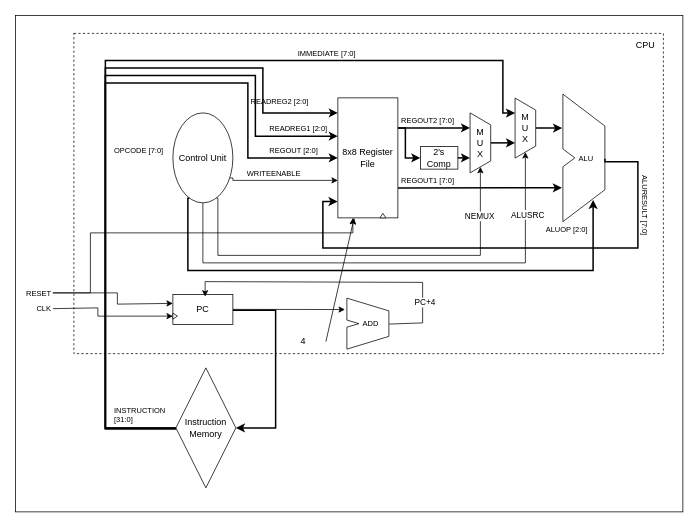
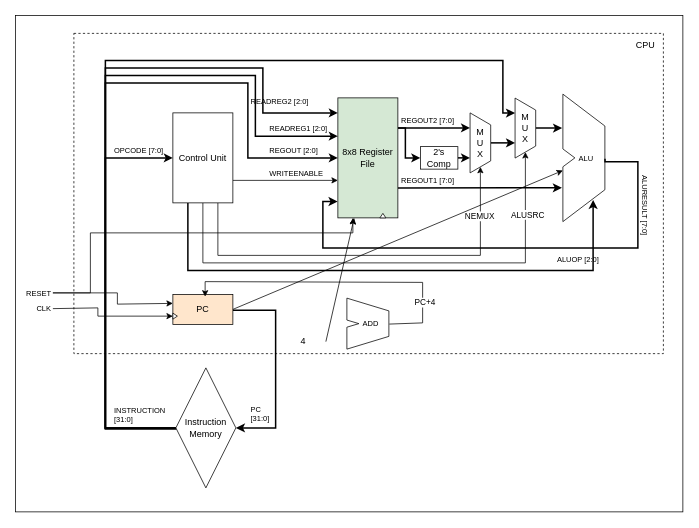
  <mxCell id="0" />
  <mxCell id="1" parent="0" />
  <mxCell id="2" value="" style="rounded=0;whiteSpace=wrap;html=1;strokeColor=#000000;strokeWidth=1;fillColor=none;fontSize=12;align=center;" parent="1" vertex="1"><mxGeometry x="20" y="20" width="890" height="662" as="geometry" /></mxCell>
  <mxCell id="3" value="" style="rounded=0;whiteSpace=wrap;html=1;dashed=1;strokeColor=#000000;fillColor=none;fontSize=10;align=center;perimeterSpacing=0;strokeWidth=1;" parent="1" vertex="1"><mxGeometry x="98" y="44" width="786" height="427" as="geometry" /></mxCell>
  <mxCell id="4" value="OPCODE [7:0]" style="text;html=1;align=left;verticalAlign=middle;resizable=0;points=[];autosize=1;fontSize=10;" parent="1" vertex="1"><mxGeometry x="150" y="190" width="80" height="20" as="geometry" /></mxCell>
  <mxCell id="5" style="edgeStyle=orthogonalEdgeStyle;rounded=0;orthogonalLoop=1;jettySize=auto;html=1;exitX=1;exitY=0.75;exitDx=0;exitDy=0;" parent="1" source="11" target="15" edge="1"><mxGeometry relative="1" as="geometry"><Array as="points"><mxPoint x="310" y="240" /></Array></mxGeometry></mxCell>
  <mxCell id="6" style="edgeStyle=orthogonalEdgeStyle;rounded=0;orthogonalLoop=1;jettySize=auto;html=1;exitX=0.75;exitY=1;exitDx=0;exitDy=0;entryX=1;entryY=0.5;entryDx=0;entryDy=0;fontSize=10;" parent="1" source="11" target="27" edge="1"><mxGeometry relative="1" as="geometry"><Array as="points"><mxPoint x="290" y="340" /><mxPoint x="640" y="340" /></Array></mxGeometry></mxCell>
  <mxCell id="7" value="NEMUX" style="edgeLabel;html=1;align=center;verticalAlign=middle;resizable=0;points=[];" vertex="1" connectable="0" parent="6"><mxGeometry x="0.759" y="2" relative="1" as="geometry"><mxPoint as="offset" /></mxGeometry></mxCell>
  <mxCell id="8" style="edgeStyle=orthogonalEdgeStyle;rounded=0;orthogonalLoop=1;jettySize=auto;html=1;exitX=0.5;exitY=1;exitDx=0;exitDy=0;entryX=1;entryY=0.5;entryDx=0;entryDy=0;fontSize=10;" parent="1" source="11" target="34" edge="1"><mxGeometry relative="1" as="geometry"><Array as="points"><mxPoint x="270" y="350" /><mxPoint x="700" y="350" /></Array></mxGeometry></mxCell>
  <mxCell id="9" value="ALUSRC" style="edgeLabel;html=1;align=center;verticalAlign=middle;resizable=0;points=[];" vertex="1" connectable="0" parent="8"><mxGeometry x="0.749" y="-2" relative="1" as="geometry"><mxPoint as="offset" /></mxGeometry></mxCell>
  <mxCell id="10" style="edgeStyle=orthogonalEdgeStyle;rounded=0;orthogonalLoop=1;jettySize=auto;html=1;exitX=0.25;exitY=1;exitDx=0;exitDy=0;fontSize=10;entryX=0.504;entryY=0.83;entryDx=0;entryDy=0;entryPerimeter=0;strokeWidth=2;" parent="1" source="11" target="37" edge="1"><mxGeometry relative="1" as="geometry"><Array as="points"><mxPoint x="250" y="360" /><mxPoint x="790" y="360" /></Array></mxGeometry></mxCell>
- <mxCell id="11" value="Control Unit" style="ellipse;whiteSpace=wrap;html=1;" parent="1" vertex="1"><mxGeometry x="230" y="150" width="80" height="120" as="geometry" /></mxCell>
+ <mxCell id="11" value="Control Unit" style="rounded=0;whiteSpace=wrap;html=1;" parent="1" vertex="1"><mxGeometry x="230" y="150" width="80" height="120" as="geometry" /></mxCell>
  <mxCell id="12" style="edgeStyle=orthogonalEdgeStyle;rounded=0;orthogonalLoop=1;jettySize=auto;html=1;exitX=1;exitY=0.25;exitDx=0;exitDy=0;entryX=0.25;entryY=1;entryDx=0;entryDy=0;strokeWidth=2;" parent="1" source="15" target="27" edge="1"><mxGeometry relative="1" as="geometry" /></mxCell>
  <mxCell id="13" style="edgeStyle=orthogonalEdgeStyle;rounded=0;orthogonalLoop=1;jettySize=auto;html=1;exitX=1;exitY=0.25;exitDx=0;exitDy=0;entryX=0;entryY=0.5;entryDx=0;entryDy=0;strokeWidth=2;" parent="1" source="15" target="25" edge="1"><mxGeometry relative="1" as="geometry"><Array as="points"><mxPoint x="540" y="170" /><mxPoint x="540" y="210" /></Array></mxGeometry></mxCell>
  <mxCell id="14" style="edgeStyle=orthogonalEdgeStyle;rounded=0;orthogonalLoop=1;jettySize=auto;html=1;exitX=1;exitY=0.75;exitDx=0;exitDy=0;entryX=-0.016;entryY=0.735;entryDx=0;entryDy=0;entryPerimeter=0;fontSize=10;strokeWidth=2;" parent="1" source="15" target="37" edge="1"><mxGeometry relative="1" as="geometry" /></mxCell>
- <mxCell id="15" value="8x8 Register File" style="rounded=0;whiteSpace=wrap;html=1;" parent="1" vertex="1"><mxGeometry x="450" y="130" width="80" height="160" as="geometry" /></mxCell>
+ <mxCell id="15" value="8x8 Register File" style="rounded=0;whiteSpace=wrap;html=1;fillColor=#d5e8d4;" parent="1" vertex="1"><mxGeometry x="450" y="130" width="80" height="160" as="geometry" /></mxCell>
+ <mxCell id="16" style="edgeStyle=orthogonalEdgeStyle;rounded=0;orthogonalLoop=1;jettySize=auto;html=1;exitX=0;exitY=0.5;exitDx=0;exitDy=0;entryX=0;entryY=0.5;entryDx=0;entryDy=0;strokeWidth=2;" parent="1" source="21" target="11" edge="1"><mxGeometry relative="1" as="geometry"><Array as="points"><mxPoint x="140" y="570" /><mxPoint x="140" y="210" /></Array></mxGeometry></mxCell>
  <mxCell id="17" style="edgeStyle=orthogonalEdgeStyle;rounded=0;orthogonalLoop=1;jettySize=auto;html=1;exitX=0;exitY=0.5;exitDx=0;exitDy=0;entryX=0;entryY=0.125;entryDx=0;entryDy=0;entryPerimeter=0;strokeWidth=2;" parent="1" source="21" target="15" edge="1"><mxGeometry relative="1" as="geometry"><mxPoint x="390" y="150" as="targetPoint" /><Array as="points"><mxPoint x="140" y="571" /><mxPoint x="140" y="90" /><mxPoint x="350" y="90" /><mxPoint x="350" y="150" /></Array></mxGeometry></mxCell>
  <mxCell id="18" style="edgeStyle=orthogonalEdgeStyle;rounded=0;orthogonalLoop=1;jettySize=auto;html=1;exitX=0;exitY=0.5;exitDx=0;exitDy=0;strokeWidth=2;" parent="1" source="21" target="15" edge="1"><mxGeometry relative="1" as="geometry"><mxPoint x="390" y="180" as="targetPoint" /><Array as="points"><mxPoint x="140" y="570" /><mxPoint x="140" y="100" /><mxPoint x="340" y="100" /><mxPoint x="340" y="181" /></Array></mxGeometry></mxCell>
  <mxCell id="19" style="edgeStyle=orthogonalEdgeStyle;rounded=0;orthogonalLoop=1;jettySize=auto;html=1;exitX=0;exitY=0.5;exitDx=0;exitDy=0;entryX=0;entryY=0.5;entryDx=0;entryDy=0;strokeWidth=2;" parent="1" source="21" target="15" edge="1"><mxGeometry relative="1" as="geometry"><Array as="points"><mxPoint x="140" y="570" /><mxPoint x="140" y="110" /><mxPoint x="330" y="110" /><mxPoint x="330" y="210" /></Array></mxGeometry></mxCell>
  <mxCell id="20" style="edgeStyle=orthogonalEdgeStyle;rounded=0;orthogonalLoop=1;jettySize=auto;html=1;exitX=0;exitY=0.5;exitDx=0;exitDy=0;entryX=0.25;entryY=1;entryDx=0;entryDy=0;fontSize=10;strokeWidth=2;" parent="1" source="21" target="34" edge="1"><mxGeometry relative="1" as="geometry"><Array as="points"><mxPoint x="140" y="571" /><mxPoint x="140" y="80" /><mxPoint x="670" y="80" /><mxPoint x="670" y="150" /></Array></mxGeometry></mxCell>
  <mxCell id="21" value="Instruction Memory" style="rhombus;whiteSpace=wrap;html=1;" parent="1" vertex="1"><mxGeometry x="234" y="490" width="80" height="160" as="geometry" /></mxCell>
  <mxCell id="22" style="edgeStyle=orthogonalEdgeStyle;rounded=0;orthogonalLoop=1;jettySize=auto;html=1;exitX=1;exitY=0.5;exitDx=0;exitDy=0;entryX=1;entryY=0.5;entryDx=0;entryDy=0;strokeWidth=2;" parent="1" target="21" edge="1"><mxGeometry relative="1" as="geometry"><Array as="points"><mxPoint x="367" y="413" /><mxPoint x="367" y="570" /></Array><mxPoint x="310" y="413" as="sourcePoint" /><mxPoint x="327" y="535" as="targetPoint" /></mxGeometry></mxCell>
- <mxCell id="23" value="PC" style="rounded=0;whiteSpace=wrap;html=1;" parent="1" vertex="1"><mxGeometry x="230" y="392" width="80" height="40" as="geometry" /></mxCell>
+ <mxCell id="23" value="PC" style="rounded=0;whiteSpace=wrap;html=1;fillColor=#ffe6cc;" parent="1" vertex="1"><mxGeometry x="230" y="392" width="80" height="40" as="geometry" /></mxCell>
  <mxCell id="24" style="edgeStyle=orthogonalEdgeStyle;rounded=0;orthogonalLoop=1;jettySize=auto;html=1;exitX=1;exitY=0.5;exitDx=0;exitDy=0;entryX=0.75;entryY=1;entryDx=0;entryDy=0;strokeWidth=2;" parent="1" source="25" target="27" edge="1"><mxGeometry relative="1" as="geometry" /></mxCell>
  <mxCell id="25" value="2's Comp" style="rounded=0;whiteSpace=wrap;html=1;" parent="1" vertex="1"><mxGeometry x="560" y="195" width="50" height="30" as="geometry" /></mxCell>
  <mxCell id="26" style="edgeStyle=orthogonalEdgeStyle;rounded=0;orthogonalLoop=1;jettySize=auto;html=1;exitX=0.5;exitY=0;exitDx=0;exitDy=0;entryX=0.75;entryY=1;entryDx=0;entryDy=0;fontSize=10;strokeWidth=2;" parent="1" source="27" target="34" edge="1"><mxGeometry relative="1" as="geometry" /></mxCell>
  <mxCell id="27" value="M&lt;br&gt;U&lt;br&gt;X" style="shape=trapezoid;perimeter=trapezoidPerimeter;whiteSpace=wrap;html=1;rotation=90;horizontal=0;" parent="1" vertex="1"><mxGeometry x="600" y="176.25" width="80" height="27.5" as="geometry" /></mxCell>
  <mxCell id="28" value="READREG2 [2:0]" style="text;html=1;align=left;verticalAlign=middle;resizable=0;points=[];autosize=1;fontSize=10;" parent="1" vertex="1"><mxGeometry x="332" y="125" width="90" height="20" as="geometry" /></mxCell>
  <mxCell id="29" value="READREG1 [2:0]" style="text;html=1;align=left;verticalAlign=middle;resizable=0;points=[];autosize=1;fontSize=10;" parent="1" vertex="1"><mxGeometry x="357" y="160.25" width="90" height="20" as="geometry" /></mxCell>
  <mxCell id="30" value="REGOUT [2:0]" style="text;html=1;align=left;verticalAlign=middle;resizable=0;points=[];autosize=1;fontSize=10;" parent="1" vertex="1"><mxGeometry x="357" y="190" width="90" height="20" as="geometry" /></mxCell>
- <mxCell id="31" value="WRITEENABLE" style="text;html=1;align=left;verticalAlign=middle;resizable=0;points=[];autosize=1;fontSize=10;" parent="1" vertex="1"><mxGeometry x="327" y="220" width="90" height="20" as="geometry" /></mxCell>
+ <mxCell id="31" value="WRITEENABLE" style="text;html=1;align=left;verticalAlign=middle;resizable=0;points=[];autosize=1;fontSize=10;" parent="1" vertex="1"><mxGeometry x="357" y="220" width="90" height="20" as="geometry" /></mxCell>
  <mxCell id="32" value="REGOUT2 [7:0]" style="text;html=1;strokeColor=none;fillColor=none;align=center;verticalAlign=middle;whiteSpace=wrap;rounded=0;fontSize=10;" parent="1" vertex="1"><mxGeometry x="530" y="150" width="80" height="20" as="geometry" /></mxCell>
  <mxCell id="33" style="edgeStyle=orthogonalEdgeStyle;rounded=0;orthogonalLoop=1;jettySize=auto;html=1;exitX=0.5;exitY=0;exitDx=0;exitDy=0;fontSize=10;strokeWidth=2;" parent="1" source="34" edge="1"><mxGeometry relative="1" as="geometry"><mxPoint x="749" y="170" as="targetPoint" /></mxGeometry></mxCell>
  <mxCell id="34" value="M&lt;br&gt;U&lt;br&gt;X" style="shape=trapezoid;perimeter=trapezoidPerimeter;whiteSpace=wrap;html=1;rotation=90;horizontal=0;" parent="1" vertex="1"><mxGeometry x="660" y="156.5" width="80" height="27.5" as="geometry" /></mxCell>
- <mxCell id="35" value="IMMEDIATE [7:0]" style="text;html=1;align=center;verticalAlign=middle;resizable=0;points=[];autosize=1;fontSize=10;" parent="1" vertex="1"><mxGeometry x="390" y="60" width="90" height="20" as="geometry" /></mxCell>
  <mxCell id="36" style="edgeStyle=orthogonalEdgeStyle;rounded=0;orthogonalLoop=1;jettySize=auto;html=1;exitX=0.702;exitY=0.507;exitDx=0;exitDy=0;entryX=-0.005;entryY=0.864;entryDx=0;entryDy=0;entryPerimeter=0;fontSize=10;exitPerimeter=0;strokeWidth=2;" parent="1" source="37" target="15" edge="1"><mxGeometry relative="1" as="geometry"><Array as="points"><mxPoint x="806" y="215" /><mxPoint x="850" y="215" /><mxPoint x="850" y="330" /><mxPoint x="430" y="330" /><mxPoint x="430" y="268" /></Array></mxGeometry></mxCell>
  <mxCell id="37" value="&amp;nbsp; &amp;nbsp; &amp;nbsp; &amp;nbsp;ALU" style="shape=stencil(vZXdjoMgEIWfhtsGYY3XG3f3PailKykFA/Tv7TuKNmJL2zRiYgwwx+8wZAYRLW3NGo4IrhH9QYRkGMMb5qfJnNmGV84vHpkRbC25j1hn9I6fxMb1DKFqboRro/QX4W/QtM9tQMtKKwU0oZUNJBPhSA4mTChg4rM36bd1CWYN+O6546bfvF9F5O9jl1W+iE+2TDahy5Bb6myS+YT5ZAvVQCqfbDYXWoIg1mMj1ZpVu3+jD2rzkhaRjkRbbfhr2E0tpPQXx/uH1rD2hrnTPVQP3+z1kUcb4NlhPqVKoUbUIsSSPA23mIs7aZvhhp+ZmxczYafcNNv9oh9jK6ltvIwjxQziSD3fSd/tkw4aaUMYdGH/u+8iVw==);whiteSpace=wrap;html=1;strokeColor=#000000;fillColor=#ffffff;fontSize=10;align=left;" parent="1" vertex="1"><mxGeometry x="750" y="125" width="80" height="170" as="geometry" /></mxCell>
  <mxCell id="38" value="INSTRUCTION&lt;br&gt;[31:0]" style="text;html=1;align=left;verticalAlign=middle;resizable=0;points=[];autosize=1;fontSize=10;" parent="1" vertex="1"><mxGeometry x="150" y="537" width="80" height="30" as="geometry" /></mxCell>
+ <mxCell id="39" value="PC&lt;br&gt;[31:0]" style="text;html=1;align=left;verticalAlign=middle;resizable=0;points=[];autosize=1;fontSize=10;" parent="1" vertex="1"><mxGeometry x="332" y="536" width="40" height="30" as="geometry" /></mxCell>
  <mxCell id="40" style="edgeStyle=orthogonalEdgeStyle;rounded=0;orthogonalLoop=1;jettySize=auto;html=1;exitX=1;exitY=0.5;exitDx=0;exitDy=0;entryX=0.25;entryY=1;entryDx=0;entryDy=0;fontSize=10;" parent="1" source="41" target="15" edge="1"><mxGeometry relative="1" as="geometry"><Array as="points"><mxPoint x="120" y="390" /><mxPoint x="120" y="310" /><mxPoint x="470" y="310" /></Array></mxGeometry></mxCell>
  <mxCell id="41" value="RESET" style="text;html=1;strokeColor=none;fillColor=none;align=right;verticalAlign=middle;whiteSpace=wrap;rounded=0;fontSize=10;" parent="1" vertex="1"><mxGeometry x="30" y="380" width="40" height="20" as="geometry" /></mxCell>
  <mxCell id="42" value="CLK" style="text;html=1;strokeColor=none;fillColor=none;align=right;verticalAlign=middle;whiteSpace=wrap;rounded=0;fontSize=10;" parent="1" vertex="1"><mxGeometry x="30" y="400" width="40" height="20" as="geometry" /></mxCell>
  <mxCell id="43" value="" style="triangle;whiteSpace=wrap;html=1;strokeColor=#000000;fillColor=#ffffff;fontSize=10;align=right;" parent="1" vertex="1"><mxGeometry x="230" y="417" width="6" height="8" as="geometry" /></mxCell>
  <mxCell id="44" value="" style="triangle;whiteSpace=wrap;html=1;strokeColor=#000000;fillColor=#ffffff;fontSize=10;align=right;rotation=-90;" parent="1" vertex="1"><mxGeometry x="507" y="283" width="6" height="8" as="geometry" /></mxCell>
  <mxCell id="45" value="REGOUT1 [7:0]" style="text;html=1;strokeColor=none;fillColor=none;align=center;verticalAlign=middle;whiteSpace=wrap;rounded=0;fontSize=10;" parent="1" vertex="1"><mxGeometry x="530" y="230" width="80" height="20" as="geometry" /></mxCell>
- <mxCell id="46" value="ALUOP [2:0]" style="text;html=1;align=center;verticalAlign=middle;resizable=0;points=[];autosize=1;fontSize=10;" parent="1" vertex="1"><mxGeometry x="720" y="295" width="70" height="20" as="geometry" /></mxCell>
+ <mxCell id="46" value="ALUOP [2:0]" style="text;html=1;align=center;verticalAlign=middle;resizable=0;points=[];autosize=1;fontSize=10;" parent="1" vertex="1"><mxGeometry x="735" y="335" width="70" height="20" as="geometry" /></mxCell>
  <mxCell id="47" value="ALURESULT [7:0]" style="text;html=1;align=center;verticalAlign=middle;resizable=0;points=[];autosize=1;fontSize=10;rotation=90;" parent="1" vertex="1"><mxGeometry x="810" y="263" width="100" height="20" as="geometry" /></mxCell>
  <mxCell id="48" value="CPU" style="text;html=1;align=center;verticalAlign=middle;resizable=0;points=[];autosize=1;fontSize=12;" parent="1" vertex="1"><mxGeometry x="840" y="50" width="40" height="20" as="geometry" /></mxCell>
  <mxCell id="49" value="&amp;nbsp; &amp;nbsp; &amp;nbsp; &amp;nbsp;ADD" style="shape=stencil(vZXdjoMgEIWfhtsGYY3XG3f3PailKykFA/Tv7TuKNmJL2zRiYgwwx+8wZAYRLW3NGo4IrhH9QYRkGMMb5qfJnNmGV84vHpkRbC25j1hn9I6fxMb1DKFqboRro/QX4W/QtM9tQMtKKwU0oZUNJBPhSA4mTChg4rM36bd1CWYN+O6546bfvF9F5O9jl1W+iE+2TDahy5Bb6myS+YT5ZAvVQCqfbDYXWoIg1mMj1ZpVu3+jD2rzkhaRjkRbbfhr2E0tpPQXx/uH1rD2hrnTPVQP3+z1kUcb4NlhPqVKoUbUIsSSPA23mIs7aZvhhp+ZmxczYafcNNv9oh9jK6ltvIwjxQziSD3fSd/tkw4aaUMYdGH/u+8iVw==);whiteSpace=wrap;html=1;strokeColor=#000000;fillColor=#ffffff;fontSize=10;align=left;" vertex="1" parent="1"><mxGeometry x="462" y="397" width="80" height="68" as="geometry" /></mxCell>
- <mxCell id="50" value="" style="endArrow=classic;html=1;rounded=0;exitX=1;exitY=0.5;exitDx=0;exitDy=0;entryX=-0.032;entryY=0.224;entryDx=0;entryDy=0;entryPerimeter=0;" edge="1" parent="1" source="23" target="49"><mxGeometry width="50" height="50" relative="1" as="geometry"><mxPoint x="499" y="458" as="sourcePoint" /><mxPoint x="549" y="408" as="targetPoint" /></mxGeometry></mxCell>
+ <mxCell id="50" value="" style="endArrow=classic;html=1;rounded=0;exitX=1;exitY=0.5;exitDx=0;exitDy=0;" edge="1" parent="1" source="23" target="37"><mxGeometry width="50" height="50" relative="1" as="geometry"><mxPoint x="499" y="458" as="sourcePoint" /><mxPoint x="549" y="408" as="targetPoint" /></mxGeometry></mxCell>
  <mxCell id="51" value="4" style="text;html=1;align=center;verticalAlign=middle;whiteSpace=wrap;rounded=0;" vertex="1" parent="1"><mxGeometry x="374" y="440" width="60" height="30" as="geometry" /></mxCell>
  <mxCell id="52" value="" style="endArrow=classic;html=1;rounded=0;exitX=1;exitY=0.5;exitDx=0;exitDy=0;" edge="1" parent="1" source="51" target="15"><mxGeometry width="50" height="50" relative="1" as="geometry"><mxPoint x="499" y="458" as="sourcePoint" /><mxPoint x="458" y="437" as="targetPoint" /></mxGeometry></mxCell>
  <mxCell id="53" value="" style="endArrow=classic;html=1;rounded=0;exitX=0.67;exitY=0.465;exitDx=0;exitDy=0;exitPerimeter=0;entryX=0.5;entryY=0;entryDx=0;entryDy=0;" edge="1" parent="1"><mxGeometry width="50" height="50" relative="1" as="geometry"><mxPoint x="518.6" y="431.62" as="sourcePoint" /><mxPoint x="273" y="395" as="targetPoint" /><Array as="points"><mxPoint x="563" y="430" /><mxPoint x="563" y="376" /><mxPoint x="273" y="375" /></Array></mxGeometry></mxCell>
  <mxCell id="54" value="PC+4" style="edgeLabel;html=1;align=center;verticalAlign=middle;resizable=0;points=[];" vertex="1" connectable="0" parent="53"><mxGeometry x="-0.646" y="-2" relative="1" as="geometry"><mxPoint as="offset" /></mxGeometry></mxCell>
  <mxCell id="55" value="" style="endArrow=classic;html=1;rounded=0;entryX=0;entryY=0.75;entryDx=0;entryDy=0;exitX=1;exitY=0.6;exitDx=0;exitDy=0;exitPerimeter=0;" edge="1" parent="1"><mxGeometry width="50" height="50" relative="1" as="geometry"><mxPoint x="70" y="411" as="sourcePoint" /><mxPoint x="230" y="421" as="targetPoint" /><Array as="points"><mxPoint x="130" y="410" /><mxPoint x="130" y="421" /></Array></mxGeometry></mxCell>
  <mxCell id="56" value="" style="endArrow=classic;html=1;rounded=0;exitX=1;exitY=0.5;exitDx=0;exitDy=0;" edge="1" parent="1" source="41"><mxGeometry width="50" height="50" relative="1" as="geometry"><mxPoint x="195" y="455" as="sourcePoint" /><mxPoint x="230" y="404" as="targetPoint" /><Array as="points"><mxPoint x="156" y="390" /><mxPoint x="156" y="405" /></Array></mxGeometry></mxCell>
